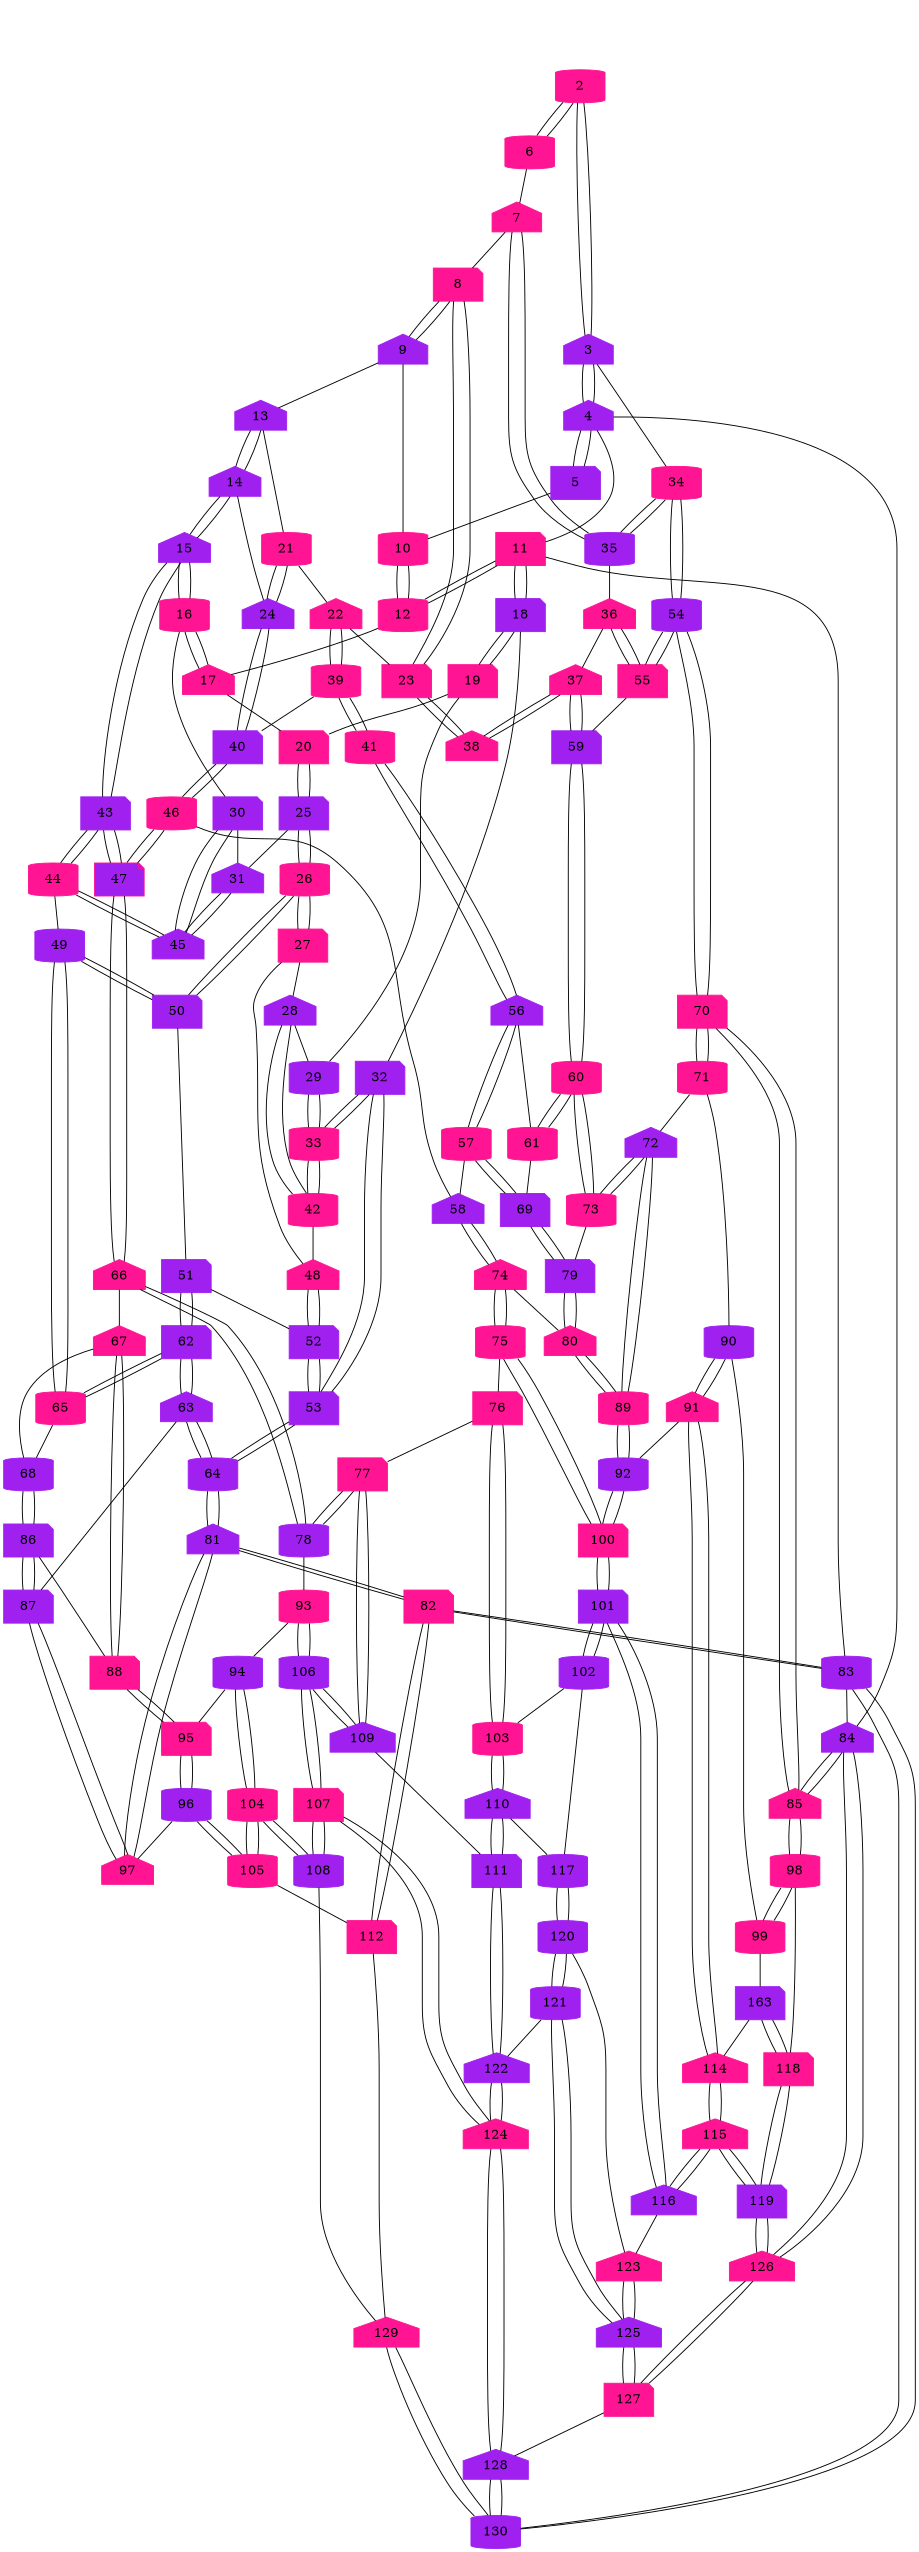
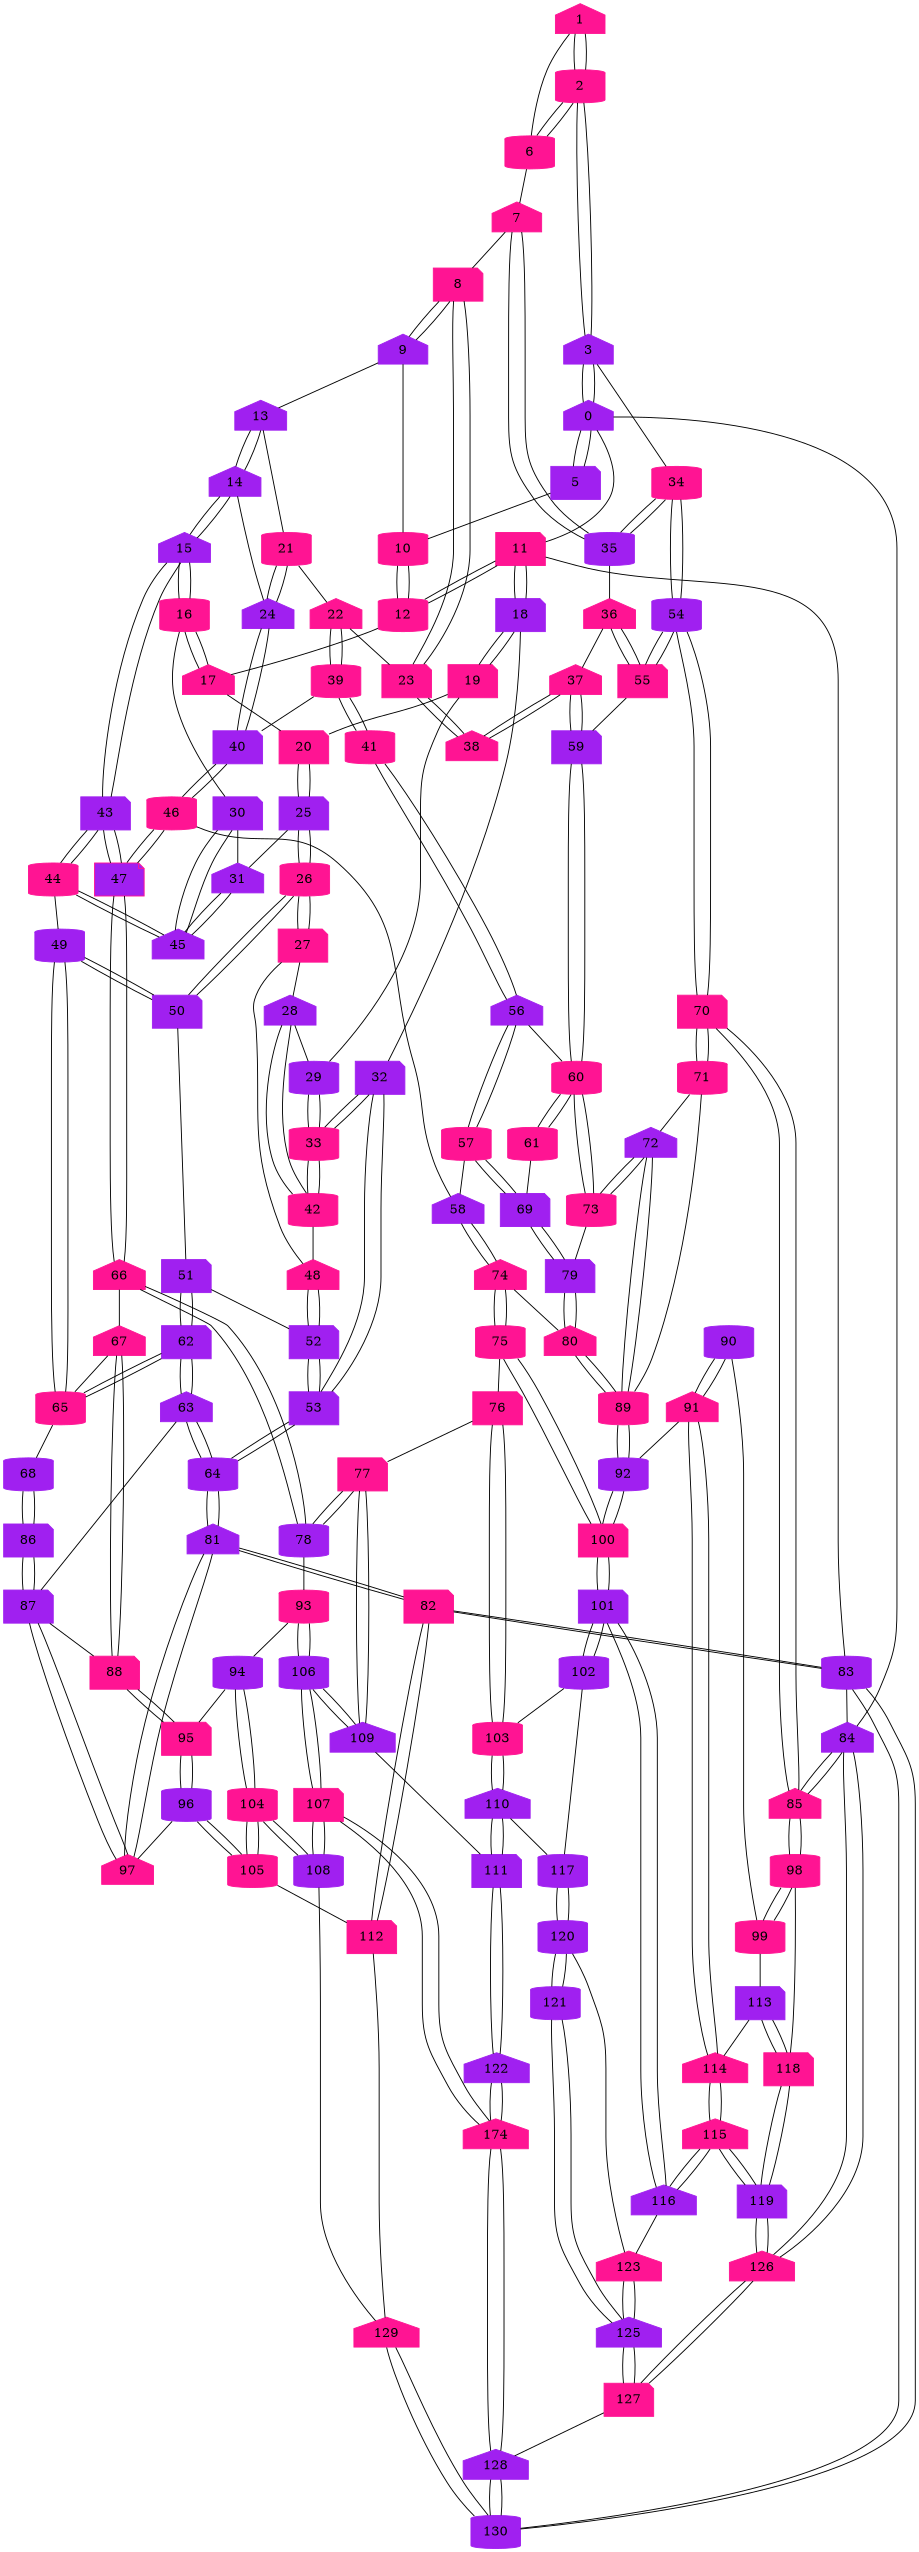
  graph {
    node [color=deeppink shape=cylinder style=filled]
+   1 [shape=house]
    2
    6
    3 [color=purple shape=house]
    7 [shape=house]
-   4 [color=purple shape=house]
+   4 [color=purple shape=house label=0]
    34
    5 [color=purple shape=note]
    11 [shape=note]
    84 [color=purple shape=house]
    35 [color=purple]
    54 [color=purple]
    10
    12
    18 [color=purple shape=note]
    83 [color=purple]
    85 [shape=house]
    126 [shape=house]
    8 [shape=note]
    9 [color=purple shape=house]
    23 [shape=note]
    36 [shape=house]
    13 [color=purple shape=house]
    38 [shape=house]
    14 [color=purple shape=house]
    21
    17 [shape=house]
    19 [shape=note]
    32 [color=purple shape=note]
    130 [color=purple]
    20 [shape=note]
    15 [color=purple shape=house]
    24 [color=purple shape=house]
    22 [shape=house]
    16
    43 [color=purple shape=note]
    40 [color=purple shape=note]
    30 [color=purple shape=note]
    44
    47 [fillcolor=purple shape=note]
    31 [color=purple shape=house]
    45 [color=purple shape=house]
    25 [color=purple shape=note]
    29 [color=purple]
    33
    53 [color=purple shape=note]
    26
    39
    41
    46
    27 [shape=note]
    50 [color=purple shape=note]
    28 [color=purple shape=house]
    48 [shape=house]
    51 [color=purple shape=note]
    42
    52 [color=purple shape=note]
    64 [color=purple]
    55 [shape=note]
    70 [shape=note]
    37 [shape=house]
    59 [color=purple shape=note]
    60
    56 [color=purple shape=house]
    58 [color=purple shape=house]
    57
    61
    49 [color=purple]
    66 [shape=house]
    65
    74 [shape=house]
    67 [shape=house]
    78 [color=purple]
    68 [color=purple]
    62 [color=purple shape=note]
    63 [color=purple shape=house]
    81 [color=purple shape=house]
    71
    69 [color=purple shape=note]
    79 [color=purple shape=note]
    75
    80 [shape=house]
    73
    87 [color=purple shape=note]
    97 [shape=house]
    82 [shape=note]
    86 [color=purple shape=note]
    88 [shape=note]
    93
    95 [shape=note]
    72 [color=purple shape=house]
    90 [color=purple]
    98
    89
    91 [shape=house]
    99
    92 [color=purple]
    76 [shape=note]
    100 [shape=note]
    77 [shape=note]
    103
    101 [color=purple shape=note]
    109 [color=purple shape=house]
    110 [color=purple shape=house]
    111 [color=purple shape=note]
    94 [color=purple]
    106 [color=purple]
    112 [shape=note]
    129 [shape=house]
    127 [shape=note]
    118 [shape=note]
    96 [color=purple]
    114 [shape=house]
-   113 [color=purple shape=note label=163]
+   113 [color=purple shape=note]
    115 [shape=house]
    104
    107 [shape=note]
    105
    108 [color=purple]
    119 [color=purple shape=note]
    102 [color=purple]
    116 [color=purple shape=house]
    117 [color=purple]
    123 [shape=house]
    120 [color=purple]
-   124 [shape=house]
+   124 [shape=house label=174]
    128 [color=purple shape=house]
    122 [color=purple shape=house]
    125 [color=purple shape=house]
    121 [color=purple]
+   1 -- 2
+   1 -- 2
+   1 -- 6
    2 -- 6
    2 -- 6
    2 -- 3
    2 -- 3
    6 -- 7
    3 -- 4
    3 -- 4
    3 -- 34
    7 -- 35
    7 -- 35
    7 -- 8
    4 -- 5
    4 -- 5
    4 -- 11
    4 -- 84
    34 -- 35
    34 -- 35
    34 -- 54
    34 -- 54
    5 -- 10
    11 -- 12
    11 -- 12
    11 -- 18
    11 -- 18
    11 -- 83
    84 -- 85
    84 -- 85
    84 -- 126
    84 -- 126
    35 -- 36
    54 -- 55
    54 -- 55
    54 -- 70
    54 -- 70
    10 -- 12
    10 -- 12
    12 -- 17
    18 -- 19
    18 -- 19
    18 -- 32
    83 -- 84
    83 -- 130
    83 -- 130
    85 -- 98
    85 -- 98
    126 -- 127
    126 -- 127
    8 -- 9
    8 -- 9
    8 -- 23
    8 -- 23
    9 -- 10
    9 -- 13
    23 -- 38
    23 -- 38
    36 -- 55
    36 -- 55
    36 -- 37
    13 -- 14
    13 -- 14
    13 -- 21
    14 -- 15
    14 -- 15
    14 -- 24
    21 -- 24
    21 -- 24
    21 -- 22
    17 -- 20
    19 -- 20
    19 -- 29
    32 -- 33
    32 -- 33
    32 -- 53
    32 -- 53
    20 -- 25
    20 -- 25
    15 -- 16
    15 -- 16
    15 -- 43
    15 -- 43
    24 -- 40
    24 -- 40
    22 -- 23
    22 -- 39
    22 -- 39
    16 -- 17
    16 -- 17
    16 -- 30
    43 -- 44
    43 -- 44
    43 -- 47
    43 -- 47
    40 -- 46
    40 -- 46
    30 -- 31
    30 -- 45
    30 -- 45
    44 -- 45
    44 -- 45
    44 -- 49
    47 -- 66
    47 -- 66
    31 -- 45
    31 -- 45
    25 -- 31
    25 -- 26
    25 -- 26
    29 -- 33
    29 -- 33
    33 -- 42
    33 -- 42
    53 -- 64
    53 -- 64
    26 -- 27
    26 -- 27
    26 -- 50
    26 -- 50
    39 -- 40
    39 -- 41
    39 -- 41
    41 -- 56
    41 -- 56
    46 -- 47
    46 -- 47
    46 -- 58
    27 -- 28
    27 -- 48
    50 -- 51
    28 -- 29
    28 -- 42
    28 -- 42
    48 -- 52
    48 -- 52
    51 -- 52
    51 -- 62
    51 -- 62
    42 -- 48
    52 -- 53
    52 -- 53
    64 -- 81
    64 -- 81
    55 -- 59
    70 -- 85
    70 -- 85
    70 -- 71
    70 -- 71
    37 -- 38
    37 -- 38
    37 -- 59
    37 -- 59
    59 -- 60
    59 -- 60
    60 -- 61
    60 -- 61
    60 -- 73
    60 -- 73
    56 -- 57
    56 -- 57
-   56 -- 61
+   56 -- 60
    58 -- 74
    58 -- 74
    57 -- 58
    57 -- 69
    57 -- 69
    61 -- 69
    49 -- 50
    49 -- 50
    49 -- 65
    49 -- 65
    66 -- 67
    66 -- 78
    66 -- 78
    65 -- 68
    74 -- 75
    74 -- 75
    74 -- 80
-   67 -- 68
+   67 -- 65
    67 -- 88
    67 -- 88
    78 -- 93
    68 -- 86
    68 -- 86
    62 -- 65
    62 -- 65
    62 -- 63
    62 -- 63
    63 -- 64
    63 -- 64
    63 -- 87
    81 -- 97
    81 -- 97
    81 -- 82
    81 -- 82
    71 -- 72
-   71 -- 90
+   71 -- 89
    69 -- 79
    69 -- 79
    79 -- 80
    79 -- 80
    75 -- 76
    75 -- 100
    75 -- 100
    80 -- 89
    80 -- 89
    73 -- 79
    87 -- 97
    87 -- 97
    82 -- 83
    82 -- 83
    82 -- 112
    82 -- 112
    86 -- 87
    86 -- 87
-   86 -- 88
+   87 -- 88
    88 -- 95
    88 -- 95
    93 -- 94
    93 -- 106
    93 -- 106
    95 -- 96
    95 -- 96
    72 -- 73
    72 -- 73
    72 -- 89
    72 -- 89
    90 -- 91
    90 -- 91
    90 -- 99
    98 -- 99
    98 -- 99
    98 -- 118
    89 -- 92
    89 -- 92
    91 -- 92
    91 -- 114
    91 -- 114
    99 -- 113
    92 -- 100
    92 -- 100
    76 -- 77
    76 -- 103
    76 -- 103
    100 -- 101
    100 -- 101
    77 -- 78
    77 -- 78
    77 -- 109
    77 -- 109
    103 -- 110
    103 -- 110
    101 -- 102
    101 -- 102
    101 -- 116
    101 -- 116
    109 -- 111
    110 -- 111
    110 -- 111
    110 -- 117
    111 -- 122
    111 -- 122
    94 -- 95
    94 -- 104
    94 -- 104
    106 -- 109
    106 -- 109
    106 -- 107
    106 -- 107
    112 -- 129
    129 -- 130
    129 -- 130
    127 -- 128
    118 -- 119
    118 -- 119
    96 -- 97
    96 -- 105
    96 -- 105
    114 -- 115
    114 -- 115
    113 -- 118
    113 -- 118
    113 -- 114
    115 -- 119
    115 -- 119
    115 -- 116
    115 -- 116
    104 -- 105
    104 -- 105
    104 -- 108
    104 -- 108
    107 -- 108
    107 -- 108
    107 -- 124
    107 -- 124
    105 -- 112
    108 -- 129
    119 -- 126
    119 -- 126
    102 -- 103
    102 -- 117
    116 -- 123
    117 -- 120
    117 -- 120
    123 -- 125
    123 -- 125
    120 -- 123
    120 -- 121
    120 -- 121
    124 -- 128
    124 -- 128
    128 -- 130
    128 -- 130
    122 -- 124
    122 -- 124
    125 -- 127
    125 -- 127
-   121 -- 122
    121 -- 125
    121 -- 125
  }
